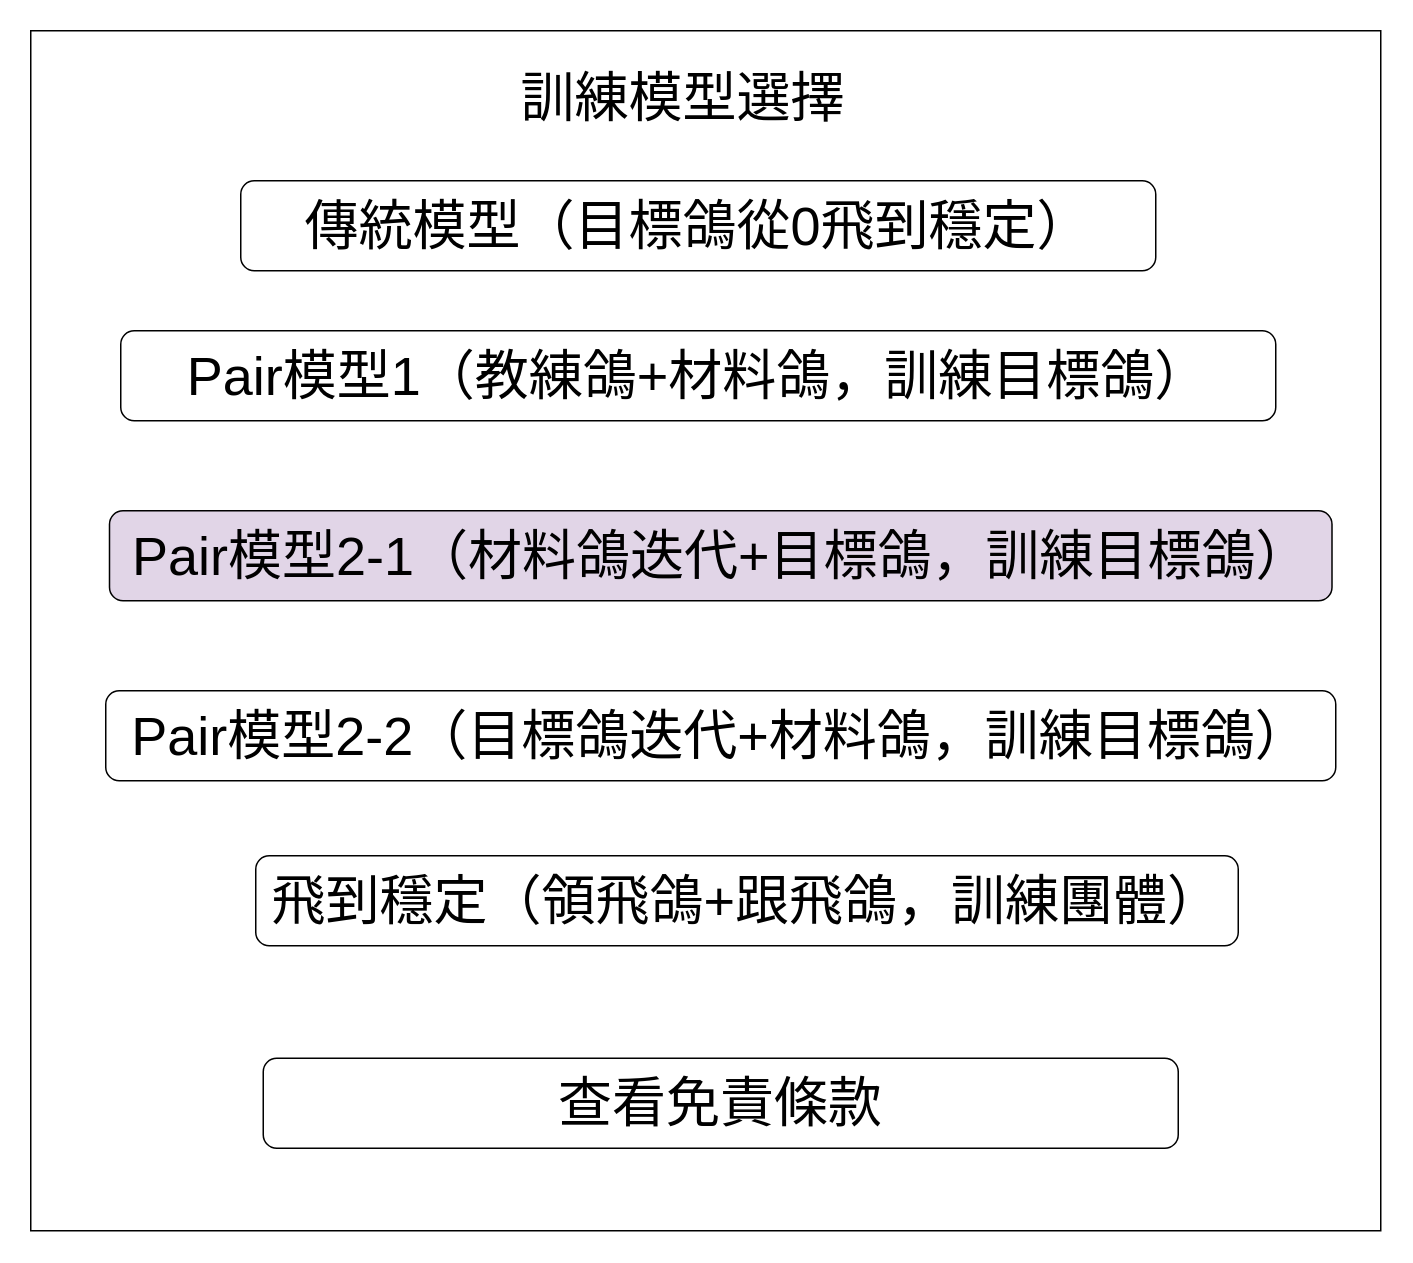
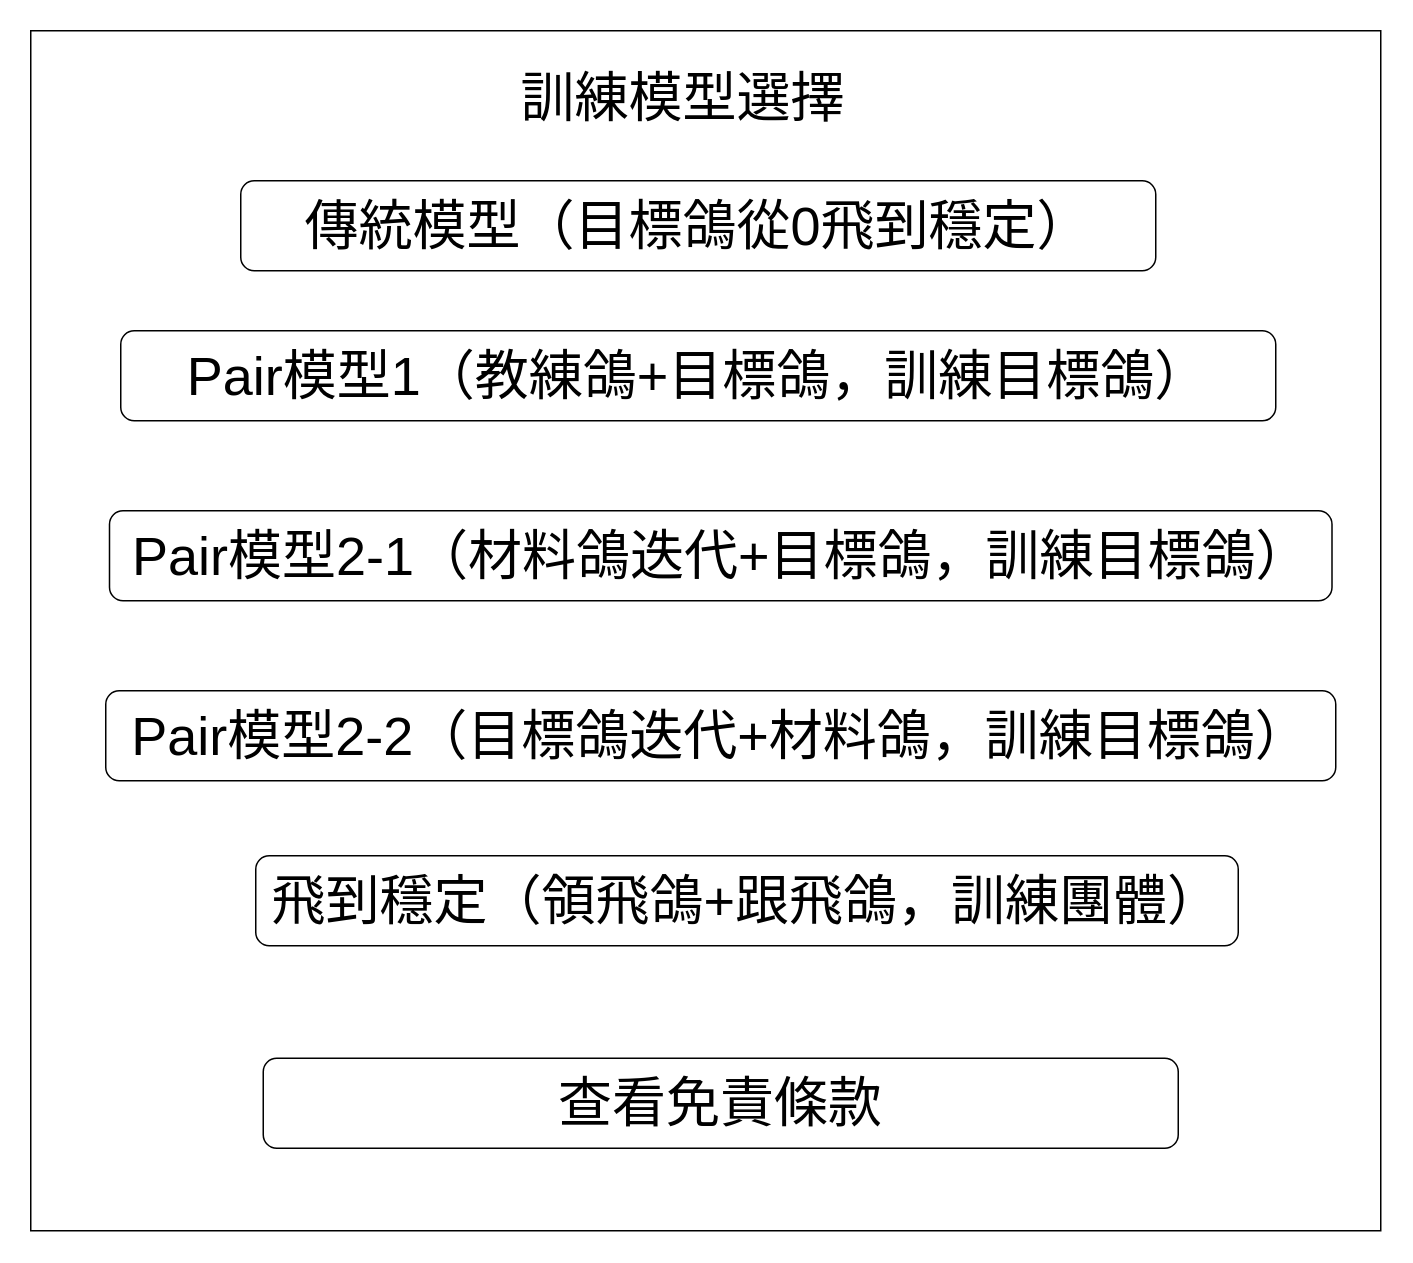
  <mxCell id="0" />
  <mxCell id="1" parent="0" />
  <mxCell id="2" value="" style="rounded=0;whiteSpace=wrap;html=1;" vertex="1" parent="1"><mxGeometry y="20" width="900" height="800" as="geometry" x="20" /></mxCell>
  <mxCell id="3" value="訓練模型選擇" style="text;html=1;strokeColor=none;fillColor=none;align=center;verticalAlign=middle;whiteSpace=wrap;rounded=0;fontSize=36;" vertex="1" parent="1"><mxGeometry x="330" y="40" width="250" height="50" as="geometry" /></mxCell>
  <mxCell id="4" value="傳統模型（目標鴿從0飛到穩定）" style="rounded=1;whiteSpace=wrap;html=1;fontSize=36;" vertex="1" parent="1"><mxGeometry x="160" y="120" width="610" height="60" as="geometry" /></mxCell>
- <mxCell id="5" value="Pair模型2-1（材料鴿迭代+目標鴿，訓練目標鴿）" style="rounded=1;whiteSpace=wrap;html=1;fontSize=36;fillColor=#e1d5e7;" vertex="1" parent="1"><mxGeometry x="72.5" y="340" width="815" height="60" as="geometry" /></mxCell>
+ <mxCell id="5" value="Pair模型2-1（材料鴿迭代+目標鴿，訓練目標鴿）" style="rounded=1;whiteSpace=wrap;html=1;fontSize=36;" vertex="1" parent="1"><mxGeometry x="72.5" y="340" width="815" height="60" as="geometry" /></mxCell>
  <mxCell id="6" value="Pair模型2-2（目標鴿迭代+材料鴿，訓練目標鴿）" style="rounded=1;whiteSpace=wrap;html=1;fontSize=36;" vertex="1" parent="1"><mxGeometry x="70" y="460" width="820" height="60" as="geometry" /></mxCell>
  <mxCell id="7" value="飛到穩定（領飛鴿+跟飛鴿，訓練團體）" style="rounded=1;whiteSpace=wrap;html=1;fontSize=36;" vertex="1" parent="1"><mxGeometry x="170" y="570" width="655" height="60" as="geometry" /></mxCell>
- <mxCell id="8" value="Pair模型1（教練鴿+材料鴿，訓練目標鴿）" style="rounded=1;whiteSpace=wrap;html=1;fontSize=36;" vertex="1" parent="1"><mxGeometry x="80" y="220" width="770" height="60" as="geometry" /></mxCell>
+ <mxCell id="8" value="Pair模型1（教練鴿+目標鴿，訓練目標鴿）" style="rounded=1;whiteSpace=wrap;html=1;fontSize=36;" vertex="1" parent="1"><mxGeometry x="80" y="220" width="770" height="60" as="geometry" /></mxCell>
  <mxCell id="9" value="&lt;font style=&quot;font-size: 36px;&quot;&gt;查看免責條款&lt;/font&gt;" style="rounded=1;whiteSpace=wrap;html=1;fontSize=24;" vertex="1" parent="1"><mxGeometry x="175" y="705" width="610" height="60" as="geometry" /></mxCell>
